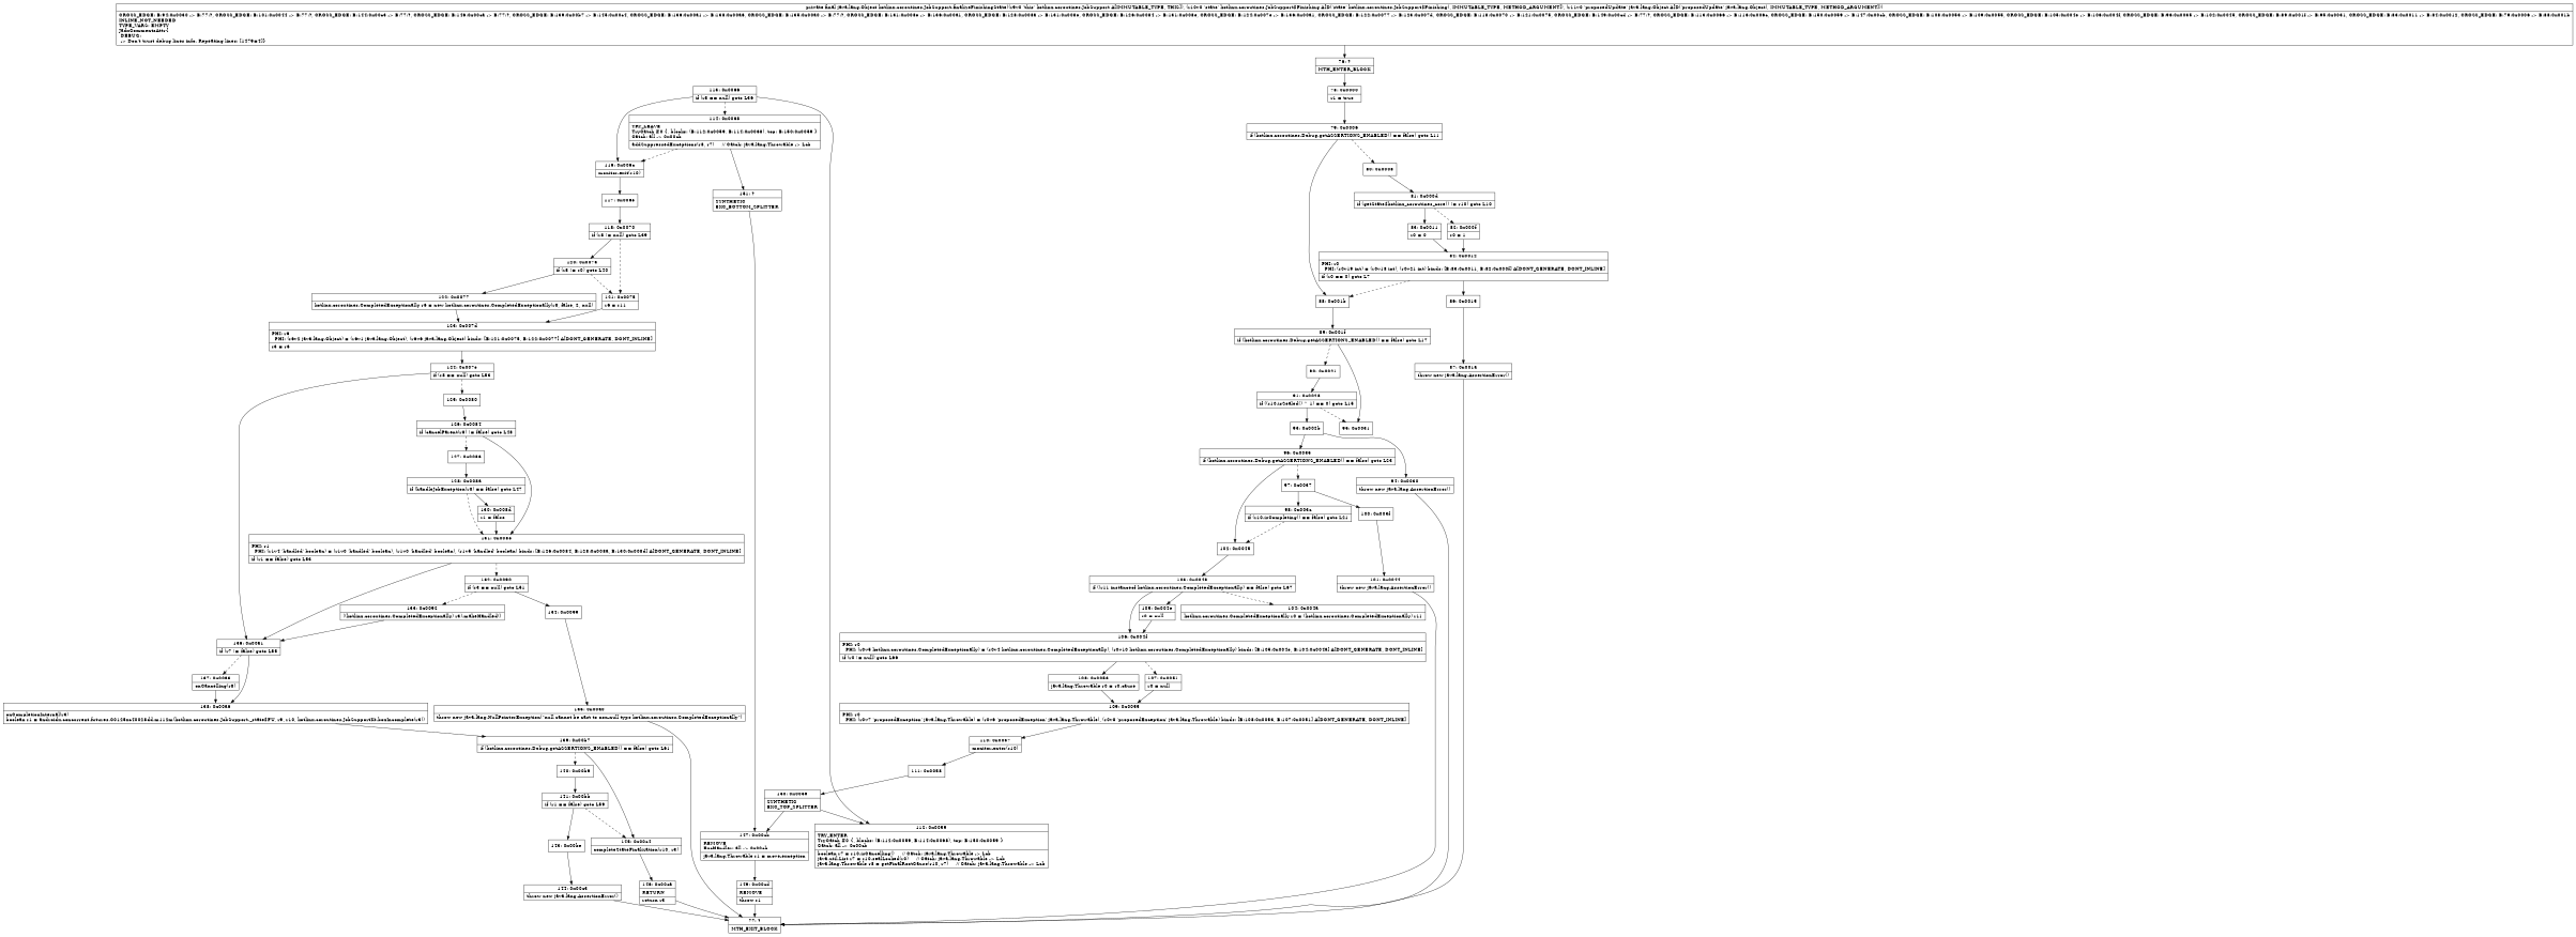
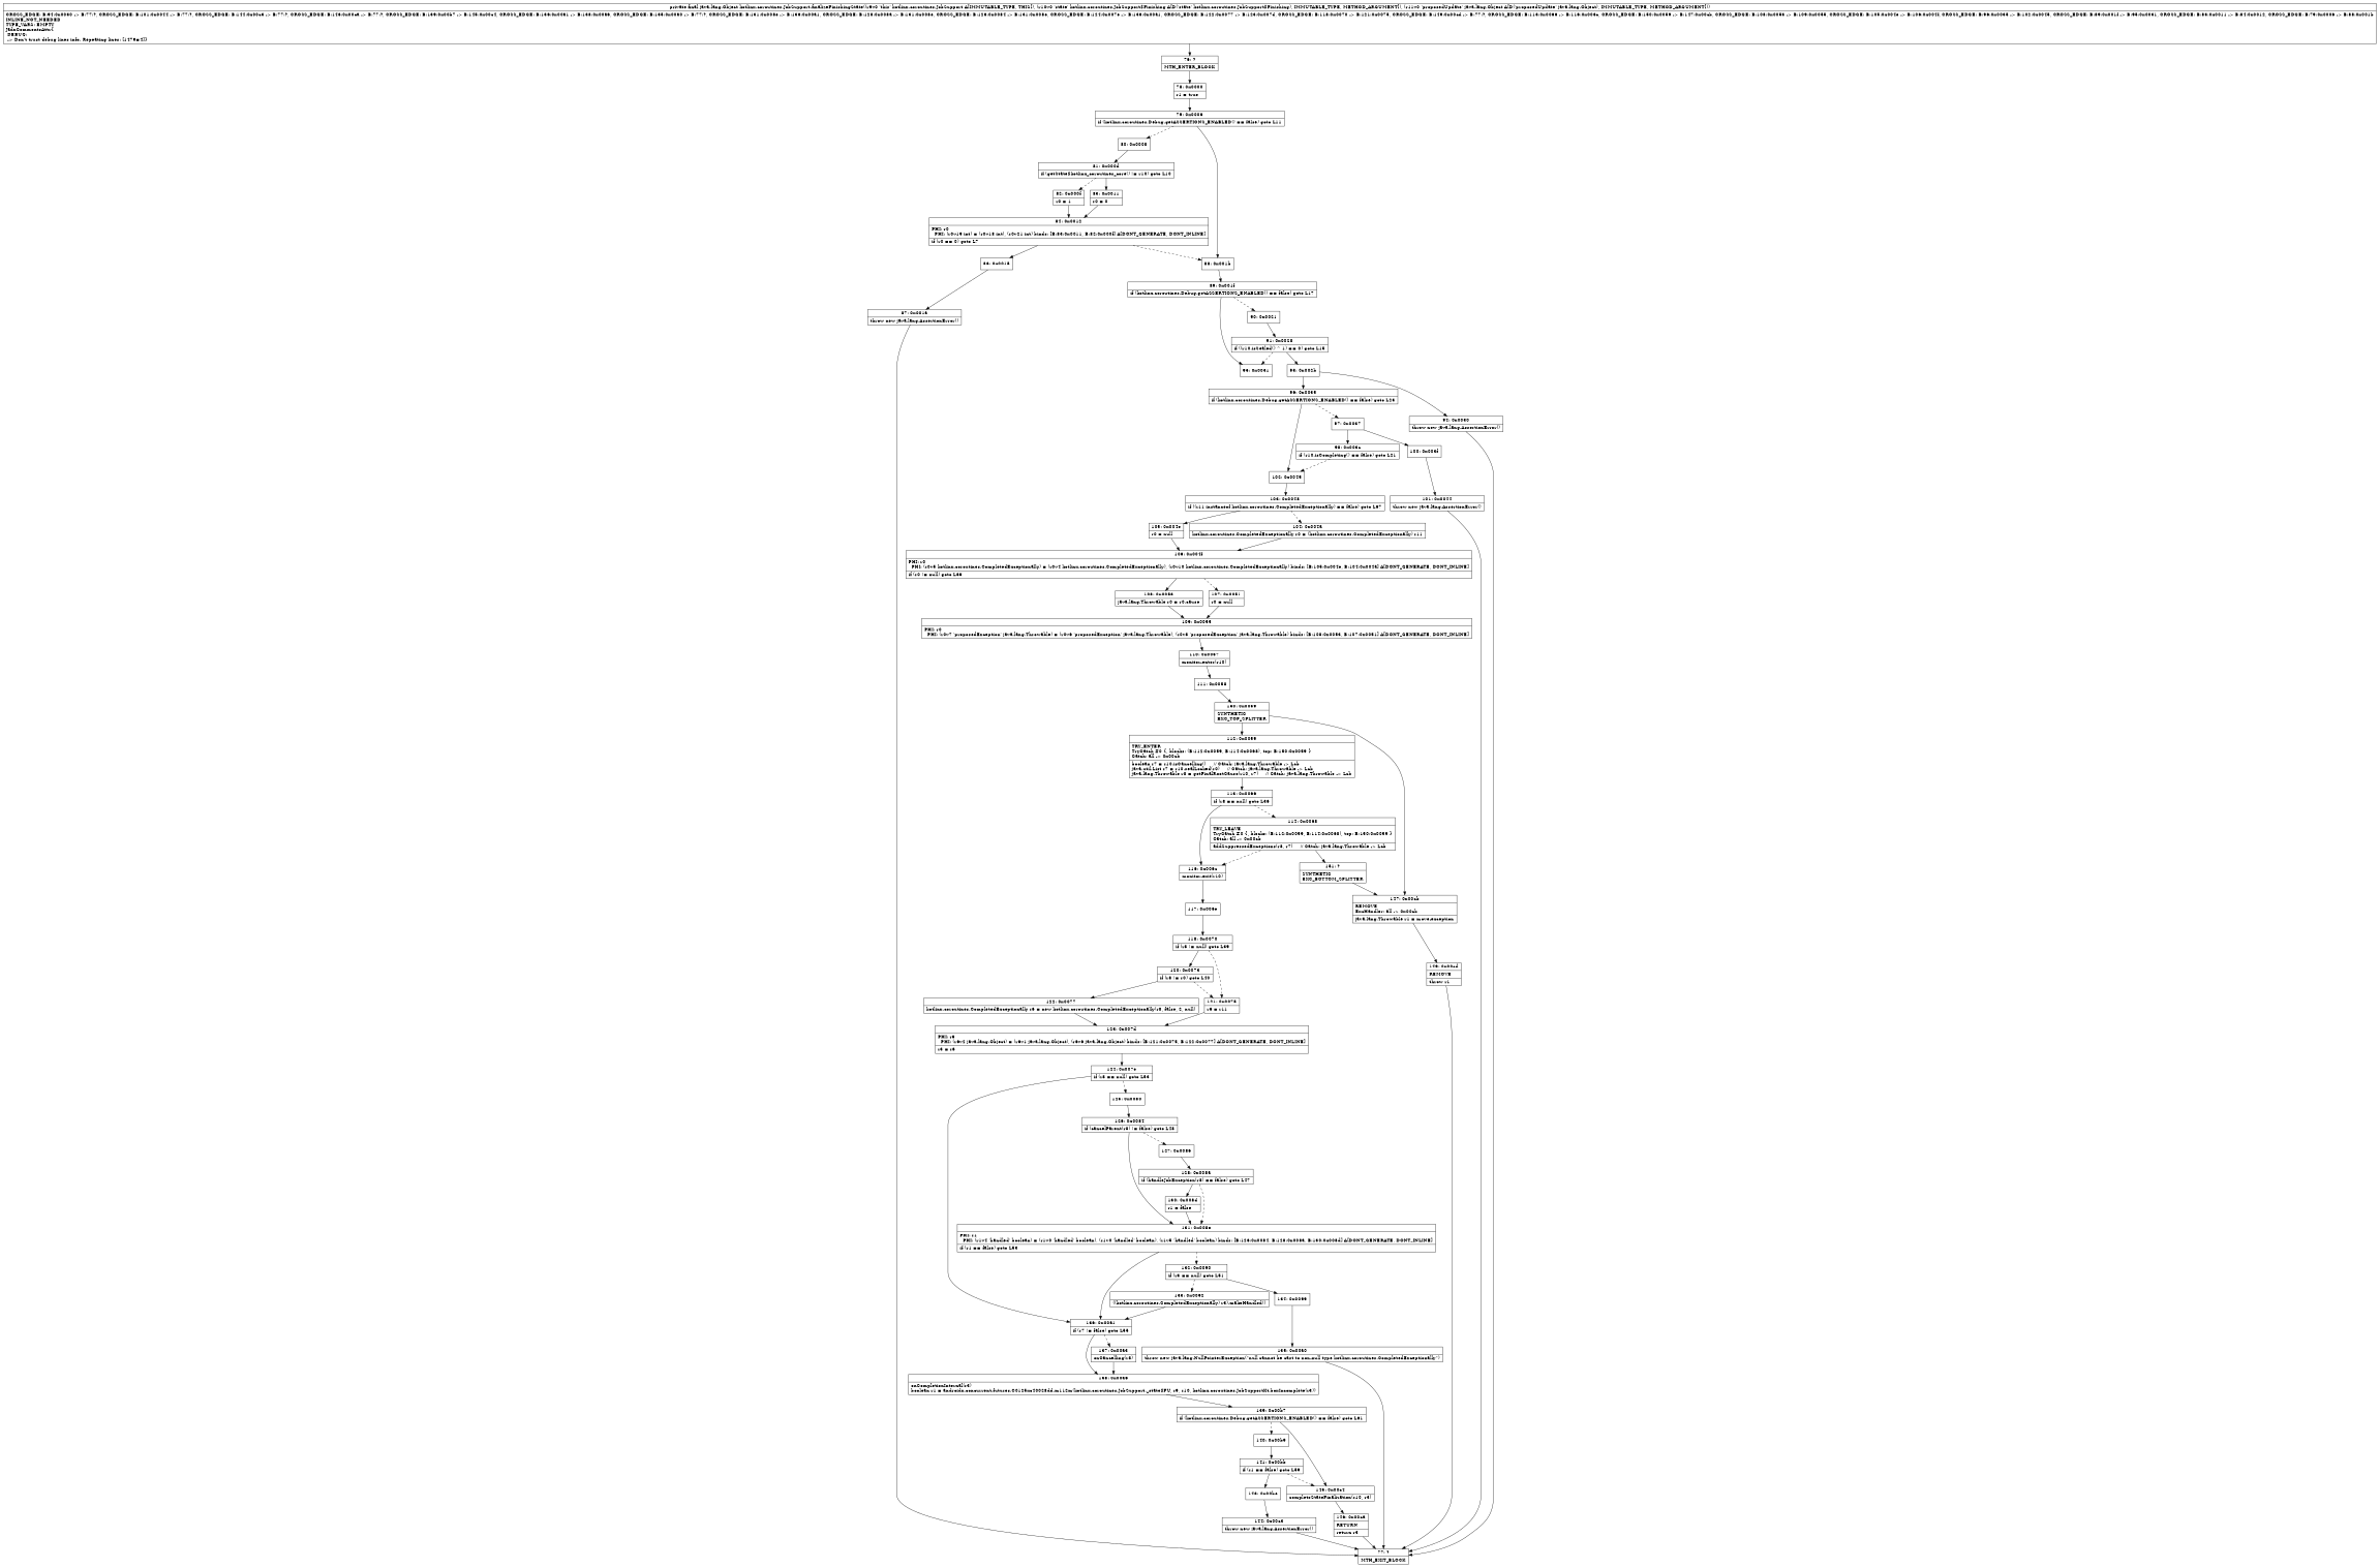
  digraph {
    node [shape=record]
    n1 [label="{76\:\ ?|MTH_ENTER_BLOCK\l}"]
    n2 [label="{78\:\ 0x0000|r1 = true\l}"]
    n3 [label="{79\:\ 0x0006|if (kotlinx.coroutines.Debug.getASSERTIONS_ENABLED() == false) goto L11\l}"]
    n4 [label="{80\:\ 0x0008}"]
    n5 [label="{88\:\ 0x001b}"]
    n6 [label="{81\:\ 0x000d|if (getState$kotlinx_coroutines_core() != r10) goto L10\l}"]
    n7 [label="{89\:\ 0x001f|if (kotlinx.coroutines.Debug.getASSERTIONS_ENABLED() == false) goto L17\l}"]
    n8 [label="{82\:\ 0x000f|r0 = 1\l}"]
    n9 [label="{83\:\ 0x0011|r0 = 0\l}"]
    n10 [label="{84\:\ 0x0012|PHI: r0 \l  PHI: (r0v19 int) = (r0v18 int), (r0v21 int) binds: [B:83:0x0011, B:82:0x000f] A[DONT_GENERATE, DONT_INLINE]\l|if (r0 == 0) goto L7\l}"]
    n11 [label="{86\:\ 0x0015}"]
    n12 [label="{87\:\ 0x001a|throw new java.lang.AssertionError()\l}"]
    n13 [label="{77\:\ ?|MTH_EXIT_BLOCK\l}"]
    n14 [label="{90\:\ 0x0021}"]
    n15 [label="{95\:\ 0x0031}"]
    n16 [label="{91\:\ 0x0028|if ((r10.isSealed() ^ 1) == 0) goto L15\l}"]
    n17 [label="{93\:\ 0x002b}"]
    n18 [label="{94\:\ 0x0030|throw new java.lang.AssertionError()\l}"]
    n19 [label="{96\:\ 0x0035|if (kotlinx.coroutines.Debug.getASSERTIONS_ENABLED() == false) goto L23\l}"]
    n20 [label="{97\:\ 0x0037}"]
    n21 [label="{102\:\ 0x0045}"]
    n22 [label="{98\:\ 0x003c|if (r10.isCompleting() == false) goto L21\l}"]
    n23 [label="{100\:\ 0x003f}"]
    n24 [label="{103\:\ 0x0048|if ((r11 instanceof kotlinx.coroutines.CompletedExceptionally) == false) goto L67\l}"]
    n25 [label="{101\:\ 0x0044|throw new java.lang.AssertionError()\l}"]
    n26 [label="{104\:\ 0x004a|kotlinx.coroutines.CompletedExceptionally r0 = (kotlinx.coroutines.CompletedExceptionally) r11\l}"]
    n27 [label="{105\:\ 0x004e|r0 = null\l}"]
    n28 [label="{106\:\ 0x004f|PHI: r0 \l  PHI: (r0v5 kotlinx.coroutines.CompletedExceptionally) = (r0v4 kotlinx.coroutines.CompletedExceptionally), (r0v10 kotlinx.coroutines.CompletedExceptionally) binds: [B:105:0x004e, B:104:0x004a] A[DONT_GENERATE, DONT_INLINE]\l|if (r0 != null) goto L66\l}"]
    n29 [label="{107\:\ 0x0051|r0 = null\l}"]
    n30 [label="{108\:\ 0x0053|java.lang.Throwable r0 = r0.cause\l}"]
    n31 [label="{109\:\ 0x0055|PHI: r0 \l  PHI: (r0v7 'proposedException' java.lang.Throwable) = (r0v6 'proposedException' java.lang.Throwable), (r0v8 'proposedException' java.lang.Throwable) binds: [B:108:0x0053, B:107:0x0051] A[DONT_GENERATE, DONT_INLINE]\l}"]
    n32 [label="{110\:\ 0x0057|monitor\-enter(r10)\l}"]
    n33 [label="{111\:\ 0x0058}"]
    n34 [label="{150\:\ 0x0059|SYNTHETIC\lEXC_TOP_SPLITTER\l}"]
    n35 [label="{112\:\ 0x0059|TRY_ENTER\lTryCatch #0 \{, blocks: (B:112:0x0059, B:114:0x0068), top: B:150:0x0059 \}\lCatch: all \-\> 0x00cb\l|boolean r7 = r10.isCancelling()     \/\/ Catch: java.lang.Throwable \-\> Lcb\ljava.util.List r7 = r10.sealLocked(r0)     \/\/ Catch: java.lang.Throwable \-\> Lcb\ljava.lang.Throwable r8 = getFinalRootCause(r10, r7)     \/\/ Catch: java.lang.Throwable \-\> Lcb\l}"]
    n36 [label="{147\:\ 0x00cb|REMOVE\lExcHandler: all \-\> 0x00cb\l|java.lang.Throwable r1 = move\-exception\l}"]
    n37 [label="{113\:\ 0x0066|if (r8 == null) goto L36\l}"]
    n38 [label="{149\:\ 0x00cd|REMOVE\l|throw r1\l}"]
    n39 [label="{114\:\ 0x0068|TRY_LEAVE\lTryCatch #0 \{, blocks: (B:112:0x0059, B:114:0x0068), top: B:150:0x0059 \}\lCatch: all \-\> 0x00cb\l|addSuppressedExceptions(r8, r7)     \/\/ Catch: java.lang.Throwable \-\> Lcb\l}"]
    n40 [label="{116\:\ 0x006c|monitor\-exit(r10)\l}"]
    n41 [label="{151\:\ ?|SYNTHETIC\lEXC_BOTTOM_SPLITTER\l}"]
    n42 [label="{117\:\ 0x006e}"]
    n43 [label="{118\:\ 0x0070|if (r8 != null) goto L39\l}"]
    n44 [label="{120\:\ 0x0073|if (r8 != r0) goto L40\l}"]
    n45 [label="{121\:\ 0x0075|r6 = r11\l}"]
    n46 [label="{122\:\ 0x0077|kotlinx.coroutines.CompletedExceptionally r6 = new kotlinx.coroutines.CompletedExceptionally(r8, false, 2, null)\l}"]
    n47 [label="{123\:\ 0x007d|PHI: r6 \l  PHI: (r6v2 java.lang.Object) = (r6v1 java.lang.Object), (r6v6 java.lang.Object) binds: [B:121:0x0075, B:122:0x0077] A[DONT_GENERATE, DONT_INLINE]\l|r3 = r6\l}"]
    n48 [label="{124\:\ 0x007e|if (r8 == null) goto L53\l}"]
    n49 [label="{125\:\ 0x0080}"]
    n50 [label="{136\:\ 0x00a1|if (r7 != false) goto L55\l}"]
    n51 [label="{126\:\ 0x0084|if (cancelParent(r8) != false) goto L48\l}"]
    n52 [label="{137\:\ 0x00a3|onCancelling(r8)\l}"]
    n53 [label="{138\:\ 0x00a6|onCompletionInternal(r3)\lboolean r1 = androidx.concurrent.futures.C0125xc40028dd.m112m(kotlinx.coroutines.JobSupport._state$FU, r9, r10, kotlinx.coroutines.JobSupportKt.boxIncomplete(r3))\l}"]
    n54 [label="{127\:\ 0x0086}"]
    n55 [label="{131\:\ 0x008e|PHI: r1 \l  PHI: (r1v4 'handled' boolean) = (r1v0 'handled' boolean), (r1v0 'handled' boolean), (r1v5 'handled' boolean) binds: [B:126:0x0084, B:128:0x008a, B:130:0x008d] A[DONT_GENERATE, DONT_INLINE]\l|if (r1 == false) goto L53\l}"]
    n56 [label="{128\:\ 0x008a|if (handleJobException(r8) == false) goto L47\l}"]
    n57 [label="{132\:\ 0x0090|if (r3 == null) goto L51\l}"]
    n58 [label="{130\:\ 0x008d|r1 = false\l}"]
    n59 [label="{133\:\ 0x0092|((kotlinx.coroutines.CompletedExceptionally) r3).makeHandled()\l}"]
    n60 [label="{134\:\ 0x0099}"]
    n61 [label="{135\:\ 0x00a0|throw new java.lang.NullPointerException(\"null cannot be cast to non\-null type kotlinx.coroutines.CompletedExceptionally\")\l}"]
    n62 [label="{139\:\ 0x00b7|if (kotlinx.coroutines.Debug.getASSERTIONS_ENABLED() == false) goto L61\l}"]
    n63 [label="{140\:\ 0x00b9}"]
    n64 [label="{145\:\ 0x00c4|completeStateFinalization(r10, r3)\l}"]
    n65 [label="{141\:\ 0x00bb|if (r1 == false) goto L59\l}"]
    n66 [label="{146\:\ 0x00ca|RETURN\l|return r3\l}"]
    n67 [label="{143\:\ 0x00be}"]
    n68 [label="{144\:\ 0x00c3|throw new java.lang.AssertionError()\l}"]
    n69 [label="{private final java.lang.Object kotlinx.coroutines.JobSupport.finalizeFinishingState((r9v0 'this' kotlinx.coroutines.JobSupport A[IMMUTABLE_TYPE, THIS]), (r10v0 'state' kotlinx.coroutines.JobSupport$Finishing A[D('state' kotlinx.coroutines.JobSupport$Finishing), IMMUTABLE_TYPE, METHOD_ARGUMENT]), (r11v0 'proposedUpdate' java.lang.Object A[D('proposedUpdate' java.lang.Object), IMMUTABLE_TYPE, METHOD_ARGUMENT]))  | CROSS_EDGE: B:94:0x0030 \-\> B:77:?, CROSS_EDGE: B:101:0x0044 \-\> B:77:?, CROSS_EDGE: B:144:0x00c3 \-\> B:77:?, CROSS_EDGE: B:146:0x00ca \-\> B:77:?, CROSS_EDGE: B:139:0x00b7 \-\> B:145:0x00c4, CROSS_EDGE: B:136:0x00a1 \-\> B:138:0x00a6, CROSS_EDGE: B:135:0x00a0 \-\> B:77:?, CROSS_EDGE: B:131:0x008e \-\> B:136:0x00a1, CROSS_EDGE: B:128:0x008a \-\> B:131:0x008e, CROSS_EDGE: B:126:0x0084 \-\> B:131:0x008e, CROSS_EDGE: B:124:0x007e \-\> B:136:0x00a1, CROSS_EDGE: B:122:0x0077 \-\> B:123:0x007d, CROSS_EDGE: B:118:0x0070 \-\> B:121:0x0075, CROSS_EDGE: B:149:0x00cd \-\> B:77:?, CROSS_EDGE: B:113:0x0066 \-\> B:116:0x006c, CROSS_EDGE: B:150:0x0059 \-\> B:147:0x00cb, CROSS_EDGE: B:108:0x0053 \-\> B:109:0x0055, CROSS_EDGE: B:105:0x004e \-\> B:106:0x004f, CROSS_EDGE: B:96:0x0035 \-\> B:102:0x0045, CROSS_EDGE: B:89:0x001f \-\> B:95:0x0031, CROSS_EDGE: B:83:0x0011 \-\> B:84:0x0012, CROSS_EDGE: B:79:0x0006 \-\> B:88:0x001b\lINLINE_NOT_NEEDED\lTYPE_VARS: EMPTY\lJadxCommentsAttr\{\l DEBUG: \l \-\> Don't trust debug lines info. Repeating lines: [1479=4]\}\l}"]
    n1 -> n2
    n2 -> n3
    n3 -> n4 [style=dashed]
    n3 -> n5
    n4 -> n6
    n5 -> n7
    n6 -> n8 [style=dashed]
    n6 -> n9
    n7 -> n14 [style=dashed]
    n7 -> n15
    n8 -> n10
    n9 -> n10
    n10 -> n5 [style=dashed]
    n10 -> n11
    n11 -> n12
    n12 -> n13
    n14 -> n16
    n16 -> n15 [style=dashed]
    n16 -> n17
    n17 -> n18
    n17 -> n19
    n18 -> n13
    n19 -> n20 [style=dashed]
    n19 -> n21
    n20 -> n22
    n20 -> n23
    n21 -> n24
    n22 -> n21 [style=dashed]
    n23 -> n25
    n24 -> n26 [style=dashed]
    n24 -> n27
    n25 -> n13
-   n24 -> n28
+   n26 -> n28
    n27 -> n28
    n28 -> n29 [style=dashed]
    n28 -> n30
    n29 -> n31
    n30 -> n31
    n31 -> n32
    n32 -> n33
    n33 -> n34
    n34 -> n35
    n34 -> n36
-   n37 -> n35
+   n35 -> n37
    n36 -> n38
    n37 -> n39 [style=dashed]
    n37 -> n40
    n38 -> n13
    n39 -> n40 [style=dashed]
    n39 -> n41
    n40 -> n42
    n41 -> n36
    n42 -> n43
    n43 -> n44
    n43 -> n45 [style=dashed]
    n44 -> n45 [style=dashed]
    n44 -> n46
    n45 -> n47
    n46 -> n47
    n47 -> n48
    n48 -> n49 [style=dashed]
    n48 -> n50
    n49 -> n51
    n50 -> n52 [style=dashed]
    n50 -> n53
    n51 -> n54 [style=dashed]
    n51 -> n55
    n52 -> n53
    n53 -> n62
    n54 -> n56
    n55 -> n50
    n55 -> n57 [style=dashed]
    n56 -> n55 [style=dashed]
    n56 -> n58
    n57 -> n59 [style=dashed]
    n57 -> n60
    n58 -> n55
    n59 -> n50
    n60 -> n61
    n61 -> n13
    n62 -> n63 [style=dashed]
    n62 -> n64
    n63 -> n65
    n64 -> n66
    n65 -> n64 [style=dashed]
    n65 -> n67
    n66 -> n13
    n67 -> n68
    n68 -> n13
    n69 -> n1
  }
